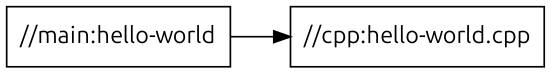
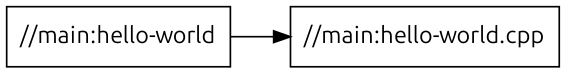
  digraph {
    rankdir=LR
    fontname=Ubuntu
    node [shape=box fontname=Ubuntu]
    "//main:hello-world"
-   "//main:hello-world.cpp" [label="//cpp:hello-world.cpp"]
+   "//main:hello-world.cpp"
    "//main:hello-world" -> "//main:hello-world.cpp" [fontname=Ubuntu]
  }
